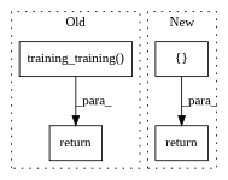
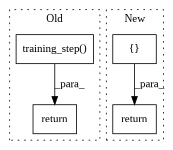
  digraph {
    fontname="Liberation Serif"
    node [a=93 l=7 shape=box fontname="Liberation Serif"]
    edge [fontname="Liberation Serif"]
-   n1 [a=75 l="19,1" label="training_training()" s="4898,4922"]
+   n1 [a=75 l="19,1" label="training_step()" s="4898,4922"]
    n2 [label=return s=4891]
    n3 [a=95 l="14,10" label="{}" s="5104,5130"]
    n4 [label=return s=5097]
    subgraph cluster_1 {
      label=Old
      style=dotted
      n1
      n2
    }
    subgraph cluster_2 {
      label=New
      style=dotted
      n3
      n4
    }
    n1 -> n2 [label=_para_]
    n3 -> n4 [label=_para_]
  }
